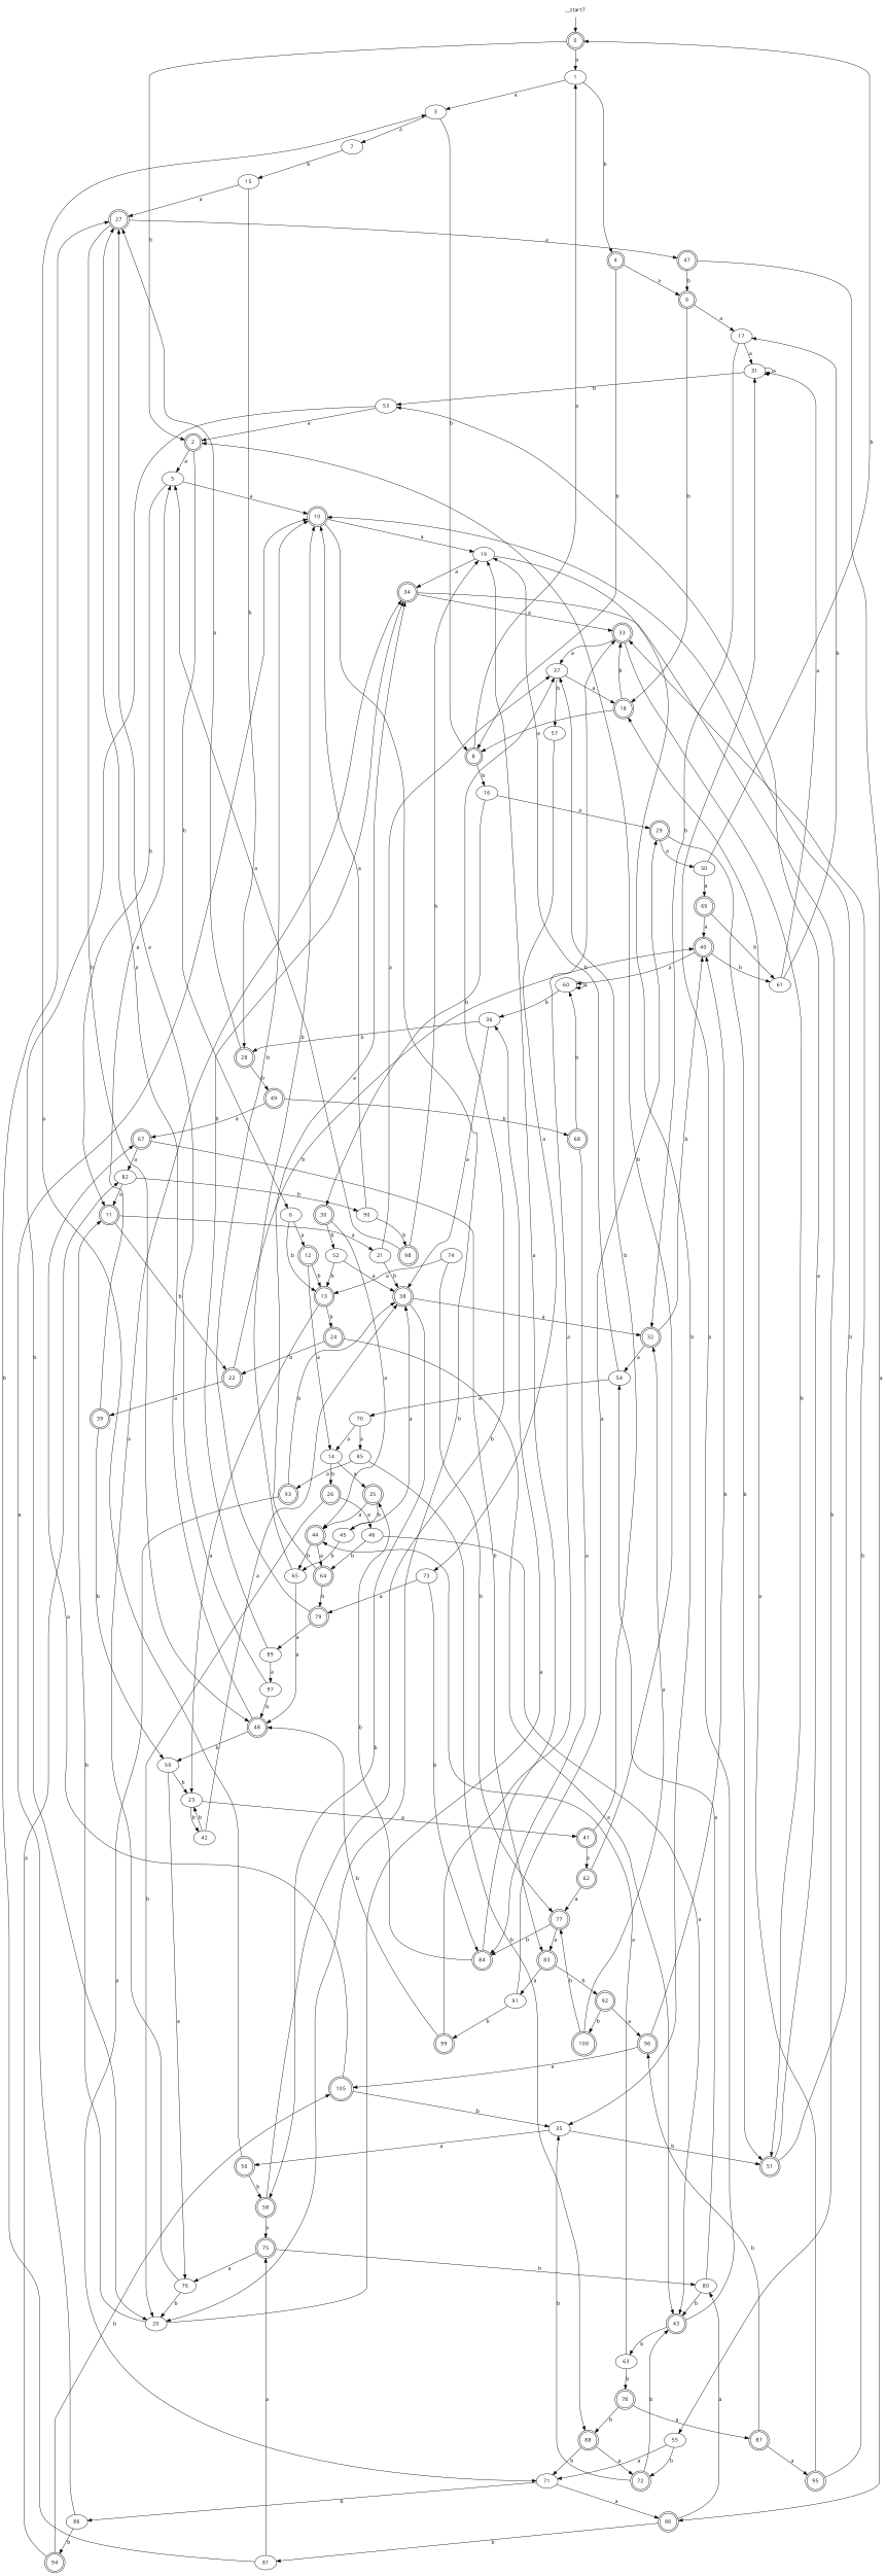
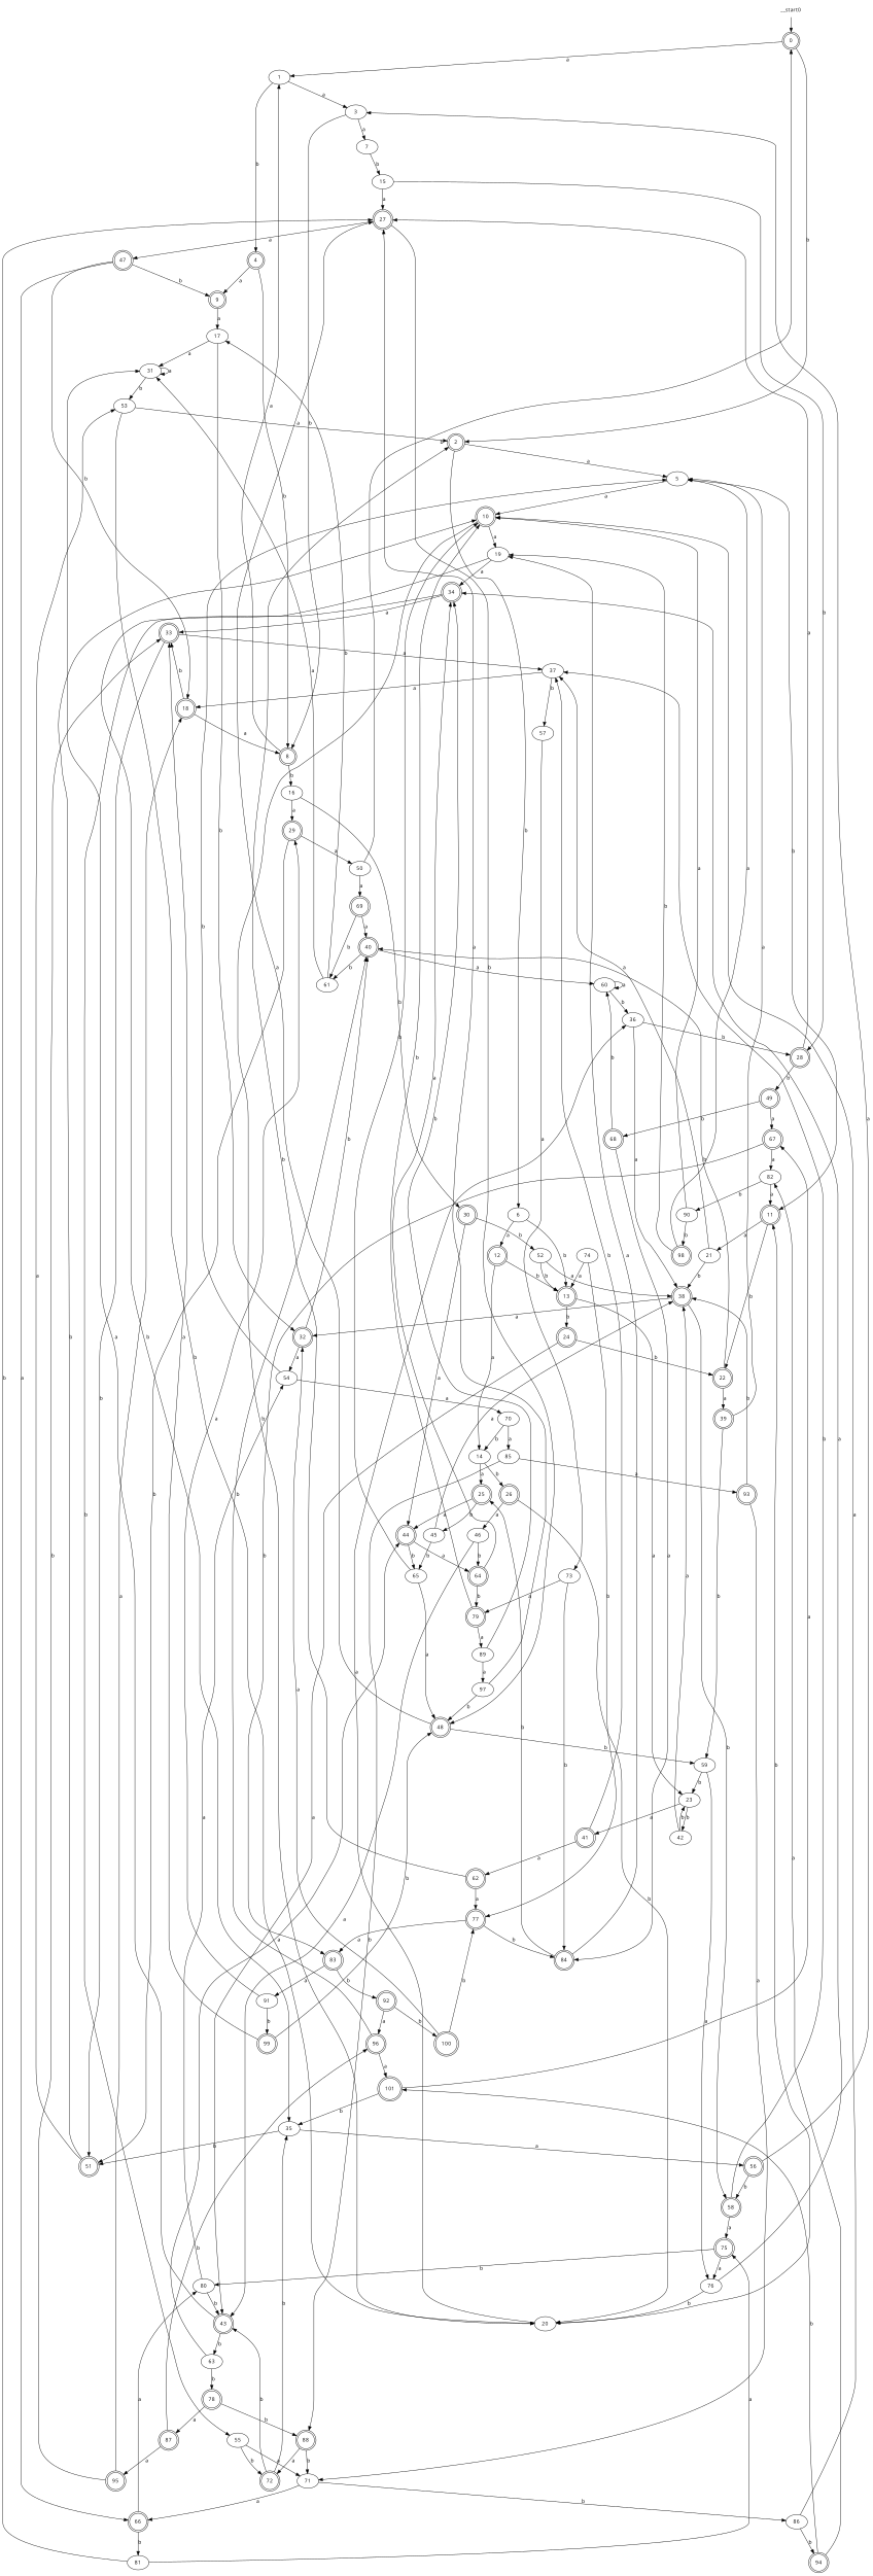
  digraph {
    fontname="Open Sans"
    node [fontname="Open Sans" shape=doublecircle]
    edge [fontname="Open Sans"]
-   __start0 [shape=none label=__start7]
+   __start0 [shape=none]
    0
    1 [shape=""]
    2
    3 [shape=""]
    4
    5 [shape=""]
    6 [shape=""]
    7 [shape=""]
    8
    9
    10
    11
    12
    13
    15 [shape=""]
    16 [shape=""]
    17 [shape=""]
    18
    19 [shape=""]
    20 [shape=""]
    21 [shape=""]
    22
    14 [shape=""]
    23 [shape=""]
    24
    25
    26
    27
    28
    29
    30
    31 [shape=""]
    32
    33
    34
    35 [shape=""]
    36 [shape=""]
    37 [shape=""]
    38
    39
    40
    41
    42 [shape=""]
    43
    44
    45 [shape=""]
    46 [shape=""]
    47
    48
    49
    50 [shape=""]
    51
    52 [shape=""]
    53 [shape=""]
    54 [shape=""]
    55 [shape=""]
    56
    57 [shape=""]
    58
    59 [shape=""]
    60 [shape=""]
    61 [shape=""]
    62
    63 [shape=""]
    64
    65 [shape=""]
    66
    67
    68
    69
    70 [shape=""]
    71 [shape=""]
    72
    73 [shape=""]
    75
    76 [shape=""]
    77
    78
    79
    80 [shape=""]
    81 [shape=""]
    82 [shape=""]
    83
    84
    85 [shape=""]
    86 [shape=""]
    74 [shape=""]
    87
    88
    89 [shape=""]
    90 [shape=""]
    91 [shape=""]
    92
    93
    94
    95
    96
    97 [shape=""]
    98
    99
    100
-   101 [label=105]
+   101
    __start0 -> 0
    0 -> 1 [label=a]
    0 -> 2 [label=b]
    1 -> 3 [label=a]
    1 -> 4 [label=b]
    2 -> 5 [label=a]
    2 -> 6 [label=b]
    3 -> 7 [label=a]
    3 -> 8 [label=b]
    4 -> 8 [label=b]
    4 -> 9 [label=a]
    5 -> 10 [label=a]
    5 -> 11 [label=b]
    6 -> 12 [label=a]
    6 -> 13 [label=b]
    7 -> 15 [label=b]
    8 -> 1 [label=a]
    8 -> 16 [label=b]
    9 -> 17 [label=a]
-   9 -> 18 [label=b]
+   47 -> 18 [label=b]
    10 -> 19 [label=a]
    10 -> 20 [label=b]
    11 -> 21 [label=a]
    11 -> 22 [label=b]
    12 -> 13 [label=b]
    12 -> 14 [label=a]
    13 -> 23 [label=a]
    13 -> 24 [label=b]
    15 -> 27 [label=a]
    15 -> 28 [label=b]
    16 -> 29 [label=a]
    16 -> 30 [label=b]
    17 -> 31 [label=a]
    17 -> 32 [label=b]
    18 -> 8 [label=a]
    18 -> 33 [label=b]
    19 -> 34 [label=a]
    19 -> 35 [label=b]
    20 -> 11 [label=b]
    20 -> 36 [label=a]
    21 -> 37 [label=a]
    21 -> 38 [label=b]
    22 -> 39 [label=a]
    22 -> 40 [label=b]
    14 -> 25 [label=a]
    14 -> 26 [label=b]
    23 -> 41 [label=a]
    23 -> 42 [label=b]
    24 -> 22 [label=b]
    24 -> 43 [label=a]
    25 -> 44 [label=a]
    25 -> 45 [label=b]
    26 -> 20 [label=b]
    26 -> 46 [label=a]
    27 -> 47 [label=a]
    27 -> 48 [label=b]
    28 -> 27 [label=a]
    28 -> 49 [label=b]
    29 -> 50 [label=a]
    29 -> 51 [label=b]
    30 -> 44 [label=a]
    30 -> 52 [label=b]
    31 -> 31 [label=a]
    31 -> 53 [label=b]
    32 -> 40 [label=b]
    32 -> 54 [label=a]
    33 -> 37 [label=a]
    33 -> 51 [label=b]
    34 -> 33 [label=a]
    34 -> 55 [label=b]
    35 -> 51 [label=b]
    35 -> 56 [label=a]
    36 -> 28 [label=b]
    36 -> 38 [label=a]
    37 -> 18 [label=a]
    37 -> 57 [label=b]
    38 -> 32 [label=a]
    38 -> 58 [label=b]
    39 -> 5 [label=a]
    39 -> 59 [label=b]
    40 -> 60 [label=a]
    40 -> 61 [label=b]
    41 -> 37 [label=b]
    41 -> 62 [label=a]
    42 -> 23 [label=b]
    42 -> 38 [label=a]
    43 -> 31 [label=a]
    43 -> 63 [label=b]
    44 -> 64 [label=a]
    44 -> 65 [label=b]
    45 -> 38 [label=a]
    45 -> 65 [label=b]
    46 -> 43 [label=a]
    46 -> 64 [label=b]
    47 -> 9 [label=b]
    47 -> 66 [label=a]
    48 -> 27 [label=a]
    48 -> 59 [label=b]
    49 -> 67 [label=a]
    49 -> 68 [label=b]
    50 -> 0 [label=b]
    50 -> 69 [label=a]
    51 -> 10 [label=b]
    51 -> 53 [label=a]
    52 -> 13 [label=b]
    52 -> 38 [label=a]
    53 -> 2 [label=a]
    53 -> 20 [label=b]
-   54 -> 19 [label=b]
+   54 -> 5 [label=b]
    54 -> 70 [label=a]
    55 -> 71 [label=a]
    55 -> 72 [label=b]
    56 -> 3 [label=a]
    56 -> 58 [label=b]
    57 -> 73 [label=a]
    58 -> 37 [label=b]
    58 -> 75 [label=a]
    59 -> 23 [label=b]
    59 -> 76 [label=a]
    60 -> 36 [label=b]
    60 -> 60 [label=a]
    61 -> 17 [label=b]
    61 -> 31 [label=a]
    62 -> 2 [label=b]
    62 -> 77 [label=a]
    63 -> 44 [label=a]
    63 -> 78 [label=b]
    64 -> 34 [label=a]
    64 -> 79 [label=b]
    65 -> 10 [label=b]
    65 -> 48 [label=a]
    66 -> 80 [label=a]
    66 -> 81 [label=b]
    67 -> 82 [label=a]
    67 -> 83 [label=b]
    68 -> 60 [label=b]
    68 -> 84 [label=a]
    69 -> 40 [label=a]
    69 -> 61 [label=b]
-   70 -> 14 [label=a]
+   70 -> 14 [label=b]
    70 -> 85 [label=a]
    71 -> 66 [label=a]
    71 -> 86 [label=b]
    72 -> 35 [label=b]
    72 -> 43 [label=b]
    73 -> 79 [label=a]
    73 -> 84 [label=b]
    75 -> 76 [label=a]
    75 -> 80 [label=b]
    76 -> 20 [label=b]
    76 -> 34 [label=a]
    77 -> 83 [label=a]
    77 -> 84 [label=b]
    78 -> 87 [label=a]
    78 -> 88 [label=b]
    79 -> 10 [label=b]
    79 -> 89 [label=a]
    80 -> 43 [label=b]
    80 -> 54 [label=a]
    81 -> 27 [label=b]
    81 -> 75 [label=a]
    82 -> 11 [label=a]
    82 -> 90 [label=b]
    83 -> 91 [label=a]
    83 -> 92 [label=b]
    84 -> 19 [label=a]
    84 -> 25 [label=b]
    85 -> 88 [label=b]
    85 -> 93 [label=a]
    86 -> 10 [label=a]
    86 -> 94 [label=b]
    74 -> 13 [label=a]
    74 -> 77 [label=b]
    87 -> 95 [label=a]
    87 -> 96 [label=b]
    88 -> 71 [label=b]
    88 -> 72 [label=a]
    89 -> 34 [label=b]
    89 -> 97 [label=a]
    90 -> 10 [label=a]
    90 -> 98 [label=b]
    91 -> 29 [label=a]
    91 -> 99 [label=b]
    92 -> 96 [label=a]
    92 -> 100 [label=b]
    93 -> 38 [label=b]
    93 -> 71 [label=a]
    94 -> 82 [label=a]
    94 -> 101 [label=b]
    95 -> 18 [label=a]
    95 -> 33 [label=b]
    96 -> 40 [label=b]
    96 -> 101 [label=a]
    97 -> 27 [label=a]
    97 -> 48 [label=b]
    98 -> 5 [label=a]
    98 -> 19 [label=b]
    99 -> 33 [label=a]
    99 -> 48 [label=b]
    100 -> 32 [label=a]
    100 -> 77 [label=b]
    101 -> 35 [label=b]
    101 -> 67 [label=a]
  }
